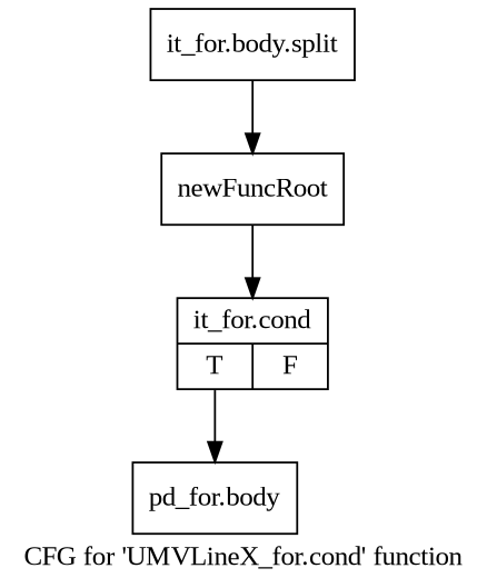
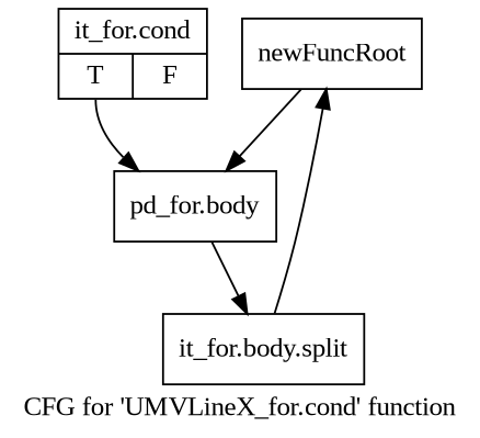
  digraph {
    fontname="Liberation Serif"
    label="CFG for 'UMVLineX_for.cond' function"
    node [fontname="Liberation Serif" shape=record]
    edge [fontname="Liberation Serif"]
    n1 [label="{newFuncRoot}"]
    n2 [label="{it_for.cond|{<s0>T|<s1>F}}"]
    n3 [label="{pd_for.body}"]
    n4 [label="{it_for.body.split}"]
-   n1 -> n2
+   n1 -> n3
    n2 -> n3 [tailport=s0]
+   n3 -> n4
    n4 -> n1
  }
